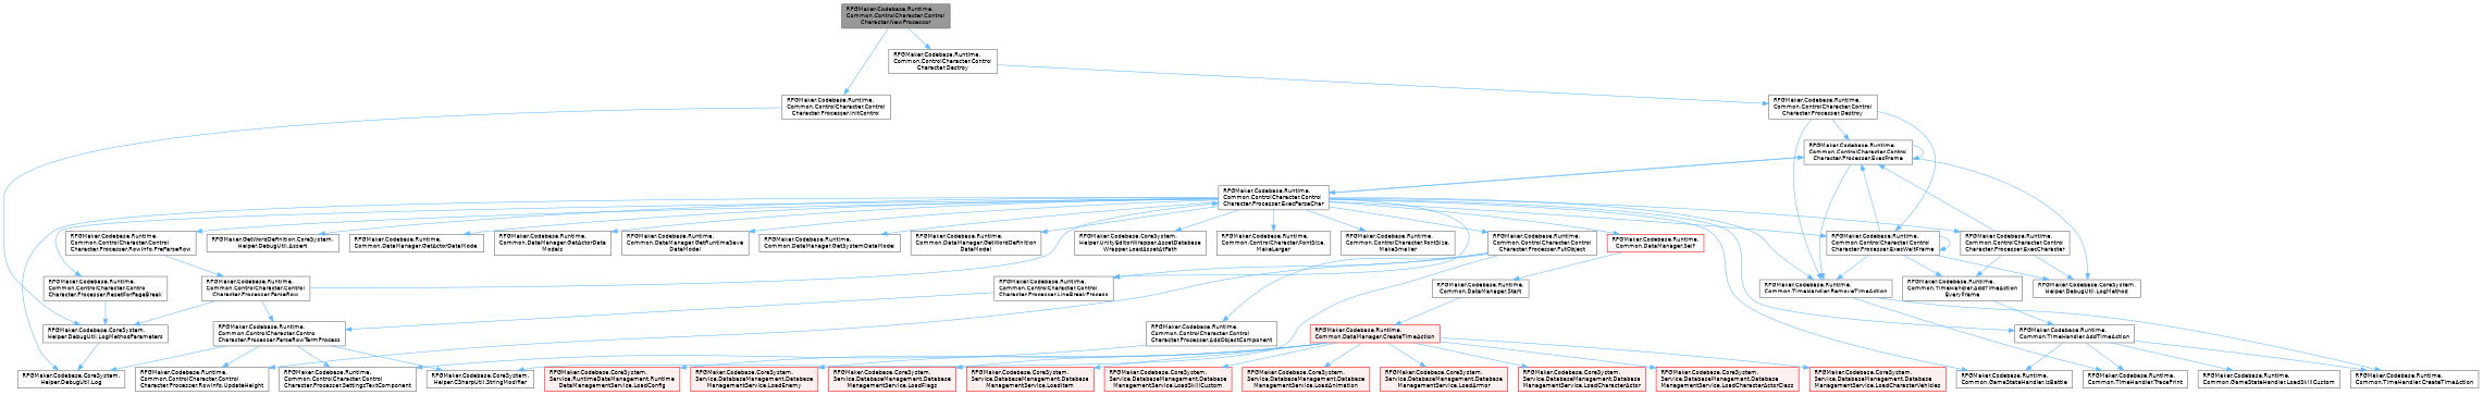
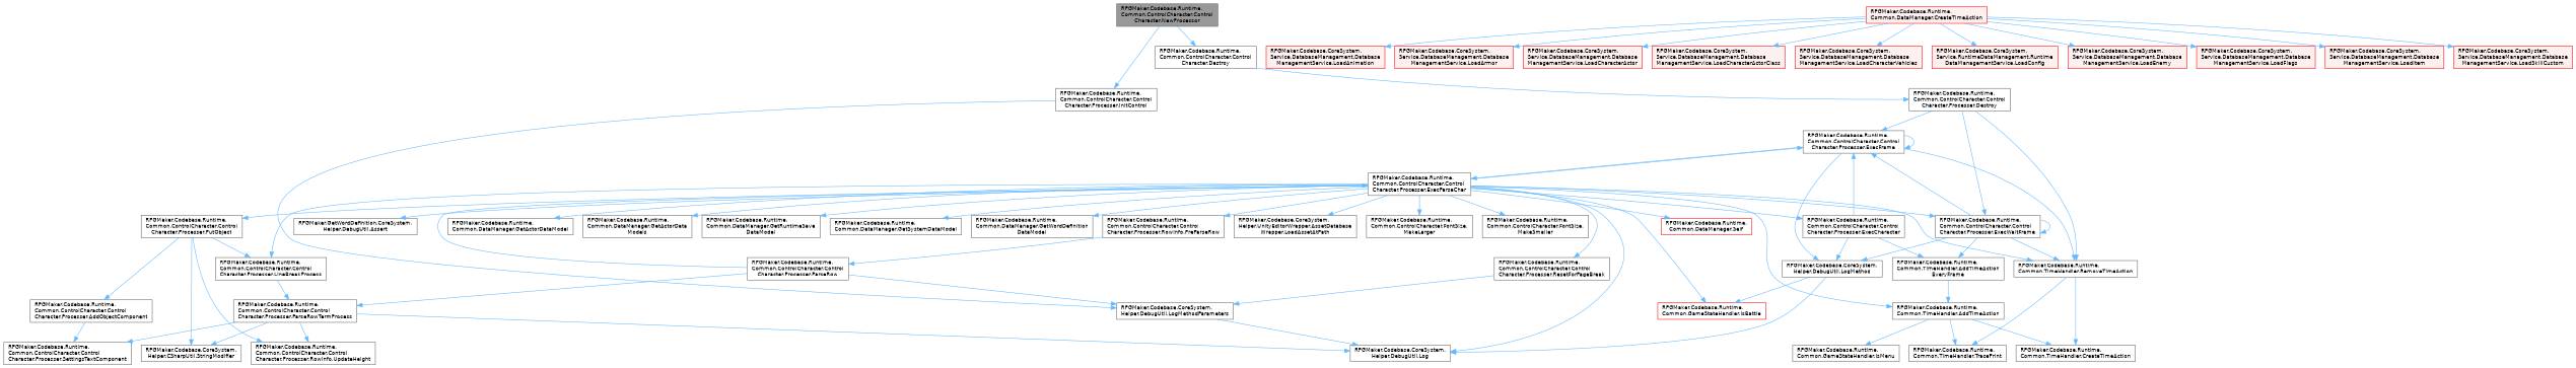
  digraph {
    fontname="DejaVu Sans"
    rankdir=TB
    node [color=grey40 fillcolor=white fontname="DejaVu Sans" fontsize=10 shape=box style=filled]
    edge [color=steelblue1 fontname="DejaVu Sans" fontsize=10 labelfontname=Helvetica labelfontsize=10 style=solid]
    n1 [color=gray40 fillcolor=grey60 fontcolor=black height=0.2 label="RPGMaker.Codebase.Runtime.\lCommon.ControlCharacter.Control\lCharacter.NewProcessor" width=0.4]
    n2 [height=0.2 label="RPGMaker.Codebase.Runtime.\lCommon.ControlCharacter.Control\lCharacter.Destroy" width=0.4]
    n3 [height=0.2 label="RPGMaker.Codebase.Runtime.\lCommon.ControlCharacter.Control\lCharacter.Processer.InitControl" width=0.4]
    n4 [height=0.2 label="RPGMaker.Codebase.Runtime.\lCommon.ControlCharacter.Control\lCharacter.Processer.Destroy" width=0.4]
    n5 [height=0.2 label="RPGMaker.Codebase.CoreSystem.\lHelper.DebugUtil.LogMethodParameters" width=0.4]
    n6 [height=0.2 label="RPGMaker.Codebase.Runtime.\lCommon.ControlCharacter.Control\lCharacter.Processer.ExecFrame" width=0.4]
    n7 [height=0.2 label="RPGMaker.Codebase.Runtime.\lCommon.ControlCharacter.Control\lCharacter.Processer.ExecWaitFrame" width=0.4]
    n8 [height=0.2 label="RPGMaker.Codebase.Runtime.\lCommon.TimeHandler.RemoveTimeAction" width=0.4]
    n9 [height=0.2 label="RPGMaker.Codebase.Runtime.\lCommon.ControlCharacter.Control\lCharacter.Processer.ExecParseChar" width=0.4]
    n10 [height=0.2 label="RPGMaker.Codebase.CoreSystem.\lHelper.DebugUtil.LogMethod" width=0.4]
    n11 [height=0.2 label="RPGMaker.Codebase.Runtime.\lCommon.TimeHandler.AddTimeAction\lEveryFrame" width=0.4]
    n12 [height=0.2 label="RPGMaker.Codebase.Runtime.\lCommon.TimeHandler.CreateTimeAction" width=0.4]
    n13 [height=0.2 label="RPGMaker.Codebase.Runtime.\lCommon.TimeHandler.TracePrint" width=0.4]
    n14 [height=0.2 label="RPGMaker.Codebase.Runtime.\lCommon.TimeHandler.AddTimeAction" width=0.4]
-   n15 [height=0.2 label="RPGMaker.Codebase.Runtime.\lCommon.GameStateHandler.IsBattle" width=0.4]
+   n15 [color=red height=0.2 label="RPGMaker.Codebase.Runtime.\lCommon.GameStateHandler.IsBattle" width=0.4]
    n16 [height=0.2 label="RPGMaker.GetWordDefinition.CoreSystem.\lHelper.DebugUtil.Assert" width=0.4]
    n17 [height=0.2 label="RPGMaker.Codebase.Runtime.\lCommon.ControlCharacter.Control\lCharacter.Processer.ExecCharacter" width=0.4]
    n18 [height=0.2 label="RPGMaker.Codebase.CoreSystem.\lHelper.DebugUtil.Log" width=0.4]
    n19 [height=0.2 label="RPGMaker.Codebase.Runtime.\lCommon.DataManager.GetActorDataModel" width=0.4]
    n20 [height=0.2 label="RPGMaker.Codebase.Runtime.\lCommon.DataManager.GetActorData\lModels" width=0.4]
    n21 [height=0.2 label="RPGMaker.Codebase.Runtime.\lCommon.DataManager.GetRuntimeSave\lDataModel" width=0.4]
    n22 [height=0.2 label="RPGMaker.Codebase.Runtime.\lCommon.DataManager.GetSystemDataModel" width=0.4]
    n23 [height=0.2 label="RPGMaker.Codebase.Runtime.\lCommon.DataManager.GetWordDefinition\lDataModel" width=0.4]
    n24 [height=0.2 label="RPGMaker.Codebase.Runtime.\lCommon.ControlCharacter.Control\lCharacter.Processer.LineBreakProcess" width=0.4]
    n25 [height=0.2 label="RPGMaker.Codebase.CoreSystem.\lHelper.UnityEditorWrapper.AssetDatabase\lWrapper.LoadAssetAtPath" width=0.4]
    n26 [height=0.2 label="RPGMaker.Codebase.Runtime.\lCommon.ControlCharacter.FontSize.\lMakeLarger" width=0.4]
    n27 [height=0.2 label="RPGMaker.Codebase.Runtime.\lCommon.ControlCharacter.FontSize.\lMakeSmaller" width=0.4]
    n28 [height=0.2 label="RPGMaker.Codebase.Runtime.\lCommon.ControlCharacter.Control\lCharacter.Processer.RowInfo.PreParseRow" width=0.4]
    n29 [height=0.2 label="RPGMaker.Codebase.Runtime.\lCommon.ControlCharacter.Control\lCharacter.Processer.PutObject" width=0.4]
    n30 [height=0.2 label="RPGMaker.Codebase.Runtime.\lCommon.ControlCharacter.Control\lCharacter.Processer.ResetForPageBreak" width=0.4]
    n31 [color=red height=0.2 label="RPGMaker.Codebase.Runtime.\lCommon.DataManager.Self" width=0.4]
-   n32 [height=0.2 label="RPGMaker.Codebase.Runtime.\lCommon.GameStateHandler.LoadSkillCustom" width=0.4]
+   n32 [height=0.2 label="RPGMaker.Codebase.Runtime.\lCommon.GameStateHandler.IsMenu" width=0.4]
    n33 [height=0.2 label="RPGMaker.Codebase.Runtime.\lCommon.ControlCharacter.Control\lCharacter.Processer.ParseRowTermProcess" width=0.4]
    n34 [height=0.2 label="RPGMaker.Codebase.Runtime.\lCommon.ControlCharacter.Control\lCharacter.Processer.ParseRow" width=0.4]
    n35 [height=0.2 label="RPGMaker.Codebase.CoreSystem.\lHelper.CSharpUtil.StringModifier" width=0.4]
    n36 [height=0.2 label="RPGMaker.Codebase.Runtime.\lCommon.ControlCharacter.Control\lCharacter.Processer.RowInfo.UpdateHeight" width=0.4]
    n37 [height=0.2 label="RPGMaker.Codebase.Runtime.\lCommon.ControlCharacter.Control\lCharacter.Processer.AddObjectComponent" width=0.4]
-   n38 [height=0.2 label="RPGMaker.Codebase.Runtime.\lCommon.DataManager.Start" width=0.4]
    n39 [height=0.2 label="RPGMaker.Codebase.Runtime.\lCommon.ControlCharacter.Control\lCharacter.Processer.SettingsTextComponent" width=0.4]
    n40 [color=red fillcolor="#FFF0F0" height=0.2 label="RPGMaker.Codebase.Runtime.\lCommon.DataManager.CreateTimeAction" width=0.4]
    n41 [color=red fillcolor="#FFF0F0" height=0.2 label="RPGMaker.Codebase.CoreSystem.\lService.DatabaseManagement.Database\lManagementService.LoadAnimation" width=0.4]
    n42 [color=red fillcolor="#FFF0F0" height=0.2 label="RPGMaker.Codebase.CoreSystem.\lService.DatabaseManagement.Database\lManagementService.LoadArmor" width=0.4]
    n43 [color=red fillcolor="#FFF0F0" height=0.2 label="RPGMaker.Codebase.CoreSystem.\lService.DatabaseManagement.Database\lManagementService.LoadCharacterActor" width=0.4]
    n44 [color=red fillcolor="#FFF0F0" height=0.2 label="RPGMaker.Codebase.CoreSystem.\lService.DatabaseManagement.Database\lManagementService.LoadCharacterActorClass" width=0.4]
    n45 [color=red fillcolor="#FFF0F0" height=0.2 label="RPGMaker.Codebase.CoreSystem.\lService.DatabaseManagement.Database\lManagementService.LoadCharacterVehicles" width=0.4]
    n46 [color=red fillcolor="#FFF0F0" height=0.2 label="RPGMaker.Codebase.CoreSystem.\lService.RuntimeDataManagement.Runtime\lDataManagementService.LoadConfig" width=0.4]
    n47 [color=red fillcolor="#FFF0F0" height=0.2 label="RPGMaker.Codebase.CoreSystem.\lService.DatabaseManagement.Database\lManagementService.LoadEnemy" width=0.4]
    n48 [color=red fillcolor="#FFF0F0" height=0.2 label="RPGMaker.Codebase.CoreSystem.\lService.DatabaseManagement.Database\lManagementService.LoadFlags" width=0.4]
    n49 [color=red fillcolor="#FFF0F0" height=0.2 label="RPGMaker.Codebase.CoreSystem.\lService.DatabaseManagement.Database\lManagementService.LoadItem" width=0.4]
    n50 [color=red fillcolor="#FFF0F0" height=0.2 label="RPGMaker.Codebase.CoreSystem.\lService.DatabaseManagement.Database\lManagementService.LoadSkillCustom" width=0.4]
    n1 -> n2
    n1 -> n3
    n2 -> n4
    n3 -> n5
    n4 -> n6
    n4 -> n7
    n4 -> n8
    n5 -> n18
    n6 -> n6
    n6 -> n8
    n6 -> n9
    n6 -> n10
    n7 -> n6
    n7 -> n7
    n7 -> n8
    n7 -> n10
    n7 -> n11
    n8 -> n12
    n8 -> n13
    n9 -> n6
    n9 -> n7
    n9 -> n8
    n9 -> n14
    n9 -> n15
    n9 -> n16
    n9 -> n17
    n9 -> n18
    n9 -> n19
    n9 -> n20
    n9 -> n21
    n9 -> n22
    n9 -> n23
    n9 -> n24
    n9 -> n25
    n9 -> n26
    n9 -> n27
    n9 -> n28
    n9 -> n29
    n9 -> n30
    n9 -> n31
+   n10 -> n18
    n11 -> n14
    n14 -> n12
    n14 -> n13
-   n14 -> n15
+   n10 -> n15
    n14 -> n32
    n17 -> n6
    n17 -> n10
    n17 -> n11
    n24 -> n33
    n28 -> n34
    n29 -> n24
    n29 -> n35
    n29 -> n36
    n29 -> n37
    n30 -> n5
-   n31 -> n38
    n33 -> n18
    n33 -> n35
    n33 -> n36
    n33 -> n39
    n34 -> n5
    n34 -> n9
    n34 -> n33
    n37 -> n39
-   n38 -> n40
    n40 -> n41
    n40 -> n42
    n40 -> n43
    n40 -> n44
    n40 -> n45
    n40 -> n46
    n40 -> n47
    n40 -> n48
    n40 -> n49
    n40 -> n50
  }
